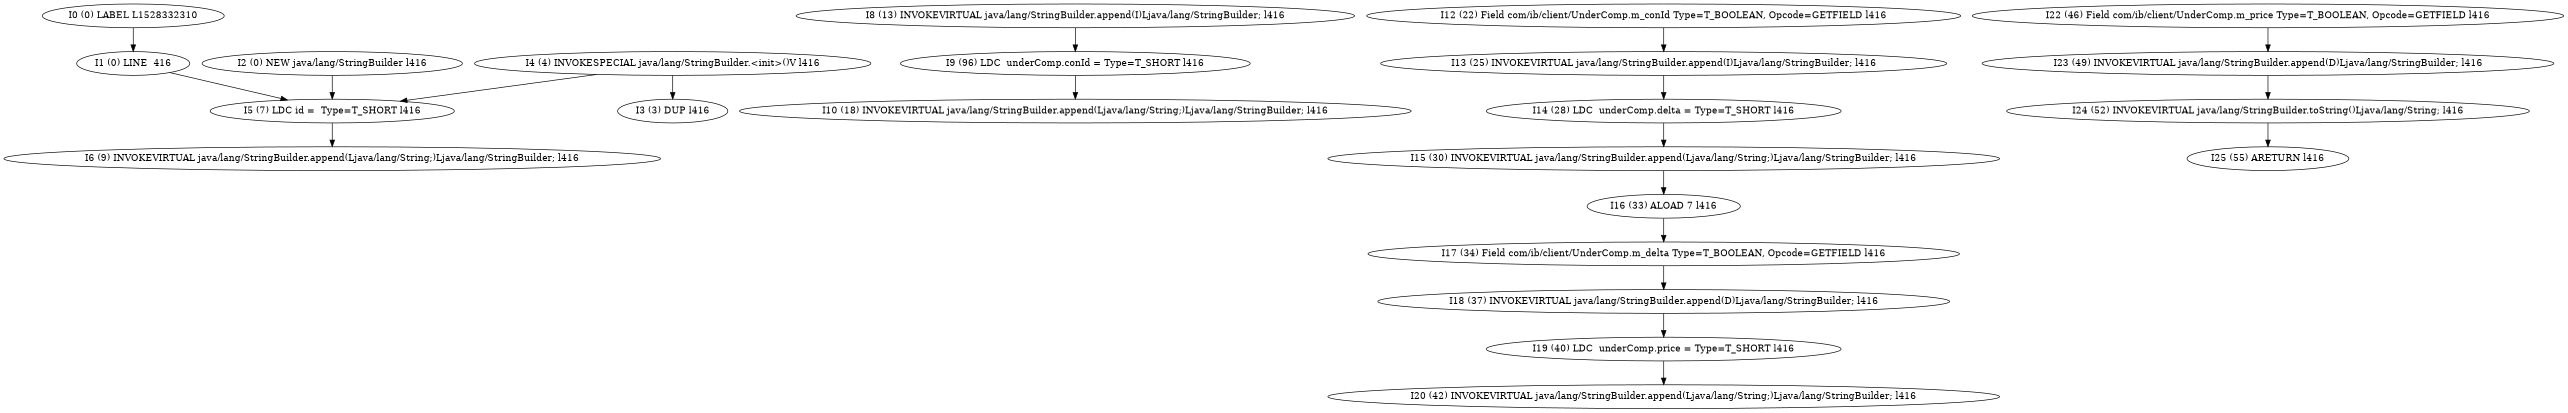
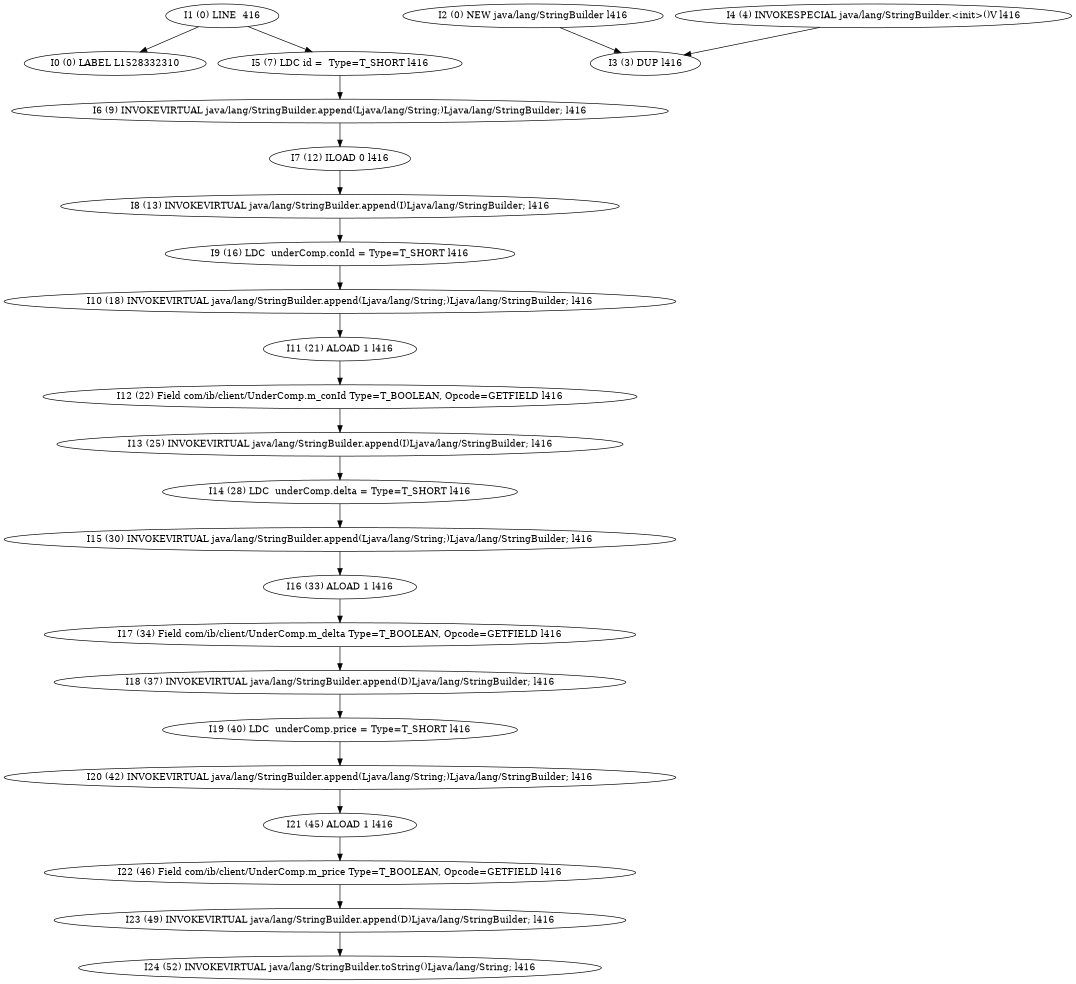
  digraph {
    n1 [label="I0 (0) LABEL L1528332310"]
    n2 [label="I1 (0) LINE  416"]
    n3 [label="I5 (7) LDC id =  Type=T_SHORT l416"]
    n4 [label="I2 (0) NEW java/lang/StringBuilder l416"]
    n5 [label="I3 (3) DUP l416"]
    n6 [label="I4 (4) INVOKESPECIAL java/lang/StringBuilder.<init>()V l416"]
    n7 [label="I6 (9) INVOKEVIRTUAL java/lang/StringBuilder.append(Ljava/lang/String;)Ljava/lang/StringBuilder; l416"]
+   n8 [label="I7 (12) ILOAD 0 l416"]
    n9 [label="I8 (13) INVOKEVIRTUAL java/lang/StringBuilder.append(I)Ljava/lang/StringBuilder; l416"]
-   n10 [label="I9 (96) LDC  underComp.conId = Type=T_SHORT l416"]
+   n10 [label="I9 (16) LDC  underComp.conId = Type=T_SHORT l416"]
    n11 [label="I10 (18) INVOKEVIRTUAL java/lang/StringBuilder.append(Ljava/lang/String;)Ljava/lang/StringBuilder; l416"]
+   n12 [label="I11 (21) ALOAD 1 l416"]
    n13 [label="I12 (22) Field com/ib/client/UnderComp.m_conId Type=T_BOOLEAN, Opcode=GETFIELD l416"]
    n14 [label="I13 (25) INVOKEVIRTUAL java/lang/StringBuilder.append(I)Ljava/lang/StringBuilder; l416"]
    n15 [label="I14 (28) LDC  underComp.delta = Type=T_SHORT l416"]
    n16 [label="I15 (30) INVOKEVIRTUAL java/lang/StringBuilder.append(Ljava/lang/String;)Ljava/lang/StringBuilder; l416"]
-   n17 [label="I16 (33) ALOAD 7 l416"]
+   n17 [label="I16 (33) ALOAD 1 l416"]
    n18 [label="I17 (34) Field com/ib/client/UnderComp.m_delta Type=T_BOOLEAN, Opcode=GETFIELD l416"]
    n19 [label="I18 (37) INVOKEVIRTUAL java/lang/StringBuilder.append(D)Ljava/lang/StringBuilder; l416"]
    n20 [label="I19 (40) LDC  underComp.price = Type=T_SHORT l416"]
    n21 [label="I20 (42) INVOKEVIRTUAL java/lang/StringBuilder.append(Ljava/lang/String;)Ljava/lang/StringBuilder; l416"]
+   n22 [label="I21 (45) ALOAD 1 l416"]
    n23 [label="I22 (46) Field com/ib/client/UnderComp.m_price Type=T_BOOLEAN, Opcode=GETFIELD l416"]
    n24 [label="I23 (49) INVOKEVIRTUAL java/lang/StringBuilder.append(D)Ljava/lang/StringBuilder; l416"]
    n25 [label="I24 (52) INVOKEVIRTUAL java/lang/StringBuilder.toString()Ljava/lang/String; l416"]
-   n26 [label="I25 (55) ARETURN l416"]
-   n1 -> n2
+   n2 -> n1
    n2 -> n3
    n3 -> n7
-   n4 -> n3
-   n6 -> n3
+   n4 -> n5
    n6 -> n5
+   n7 -> n8
+   n8 -> n9
    n9 -> n10
    n10 -> n11
+   n11 -> n12
+   n12 -> n13
    n13 -> n14
    n14 -> n15
    n15 -> n16
    n16 -> n17
    n17 -> n18
    n18 -> n19
    n19 -> n20
    n20 -> n21
+   n21 -> n22
+   n22 -> n23
    n23 -> n24
    n24 -> n25
-   n25 -> n26
  }
